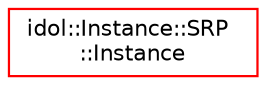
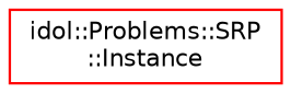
  digraph {
    rankdir=LR
-   n1 [color=red fillcolor=white fontname=Helvetica fontsize=10 height=0.2 label="idol::Instance::SRP\l::Instance" shape=box style=filled width=0.4]
+   n1 [color=red fillcolor=white fontname=Helvetica fontsize=10 height=0.2 label="idol::Problems::SRP\l::Instance" shape=box style=filled width=0.4]
  }
